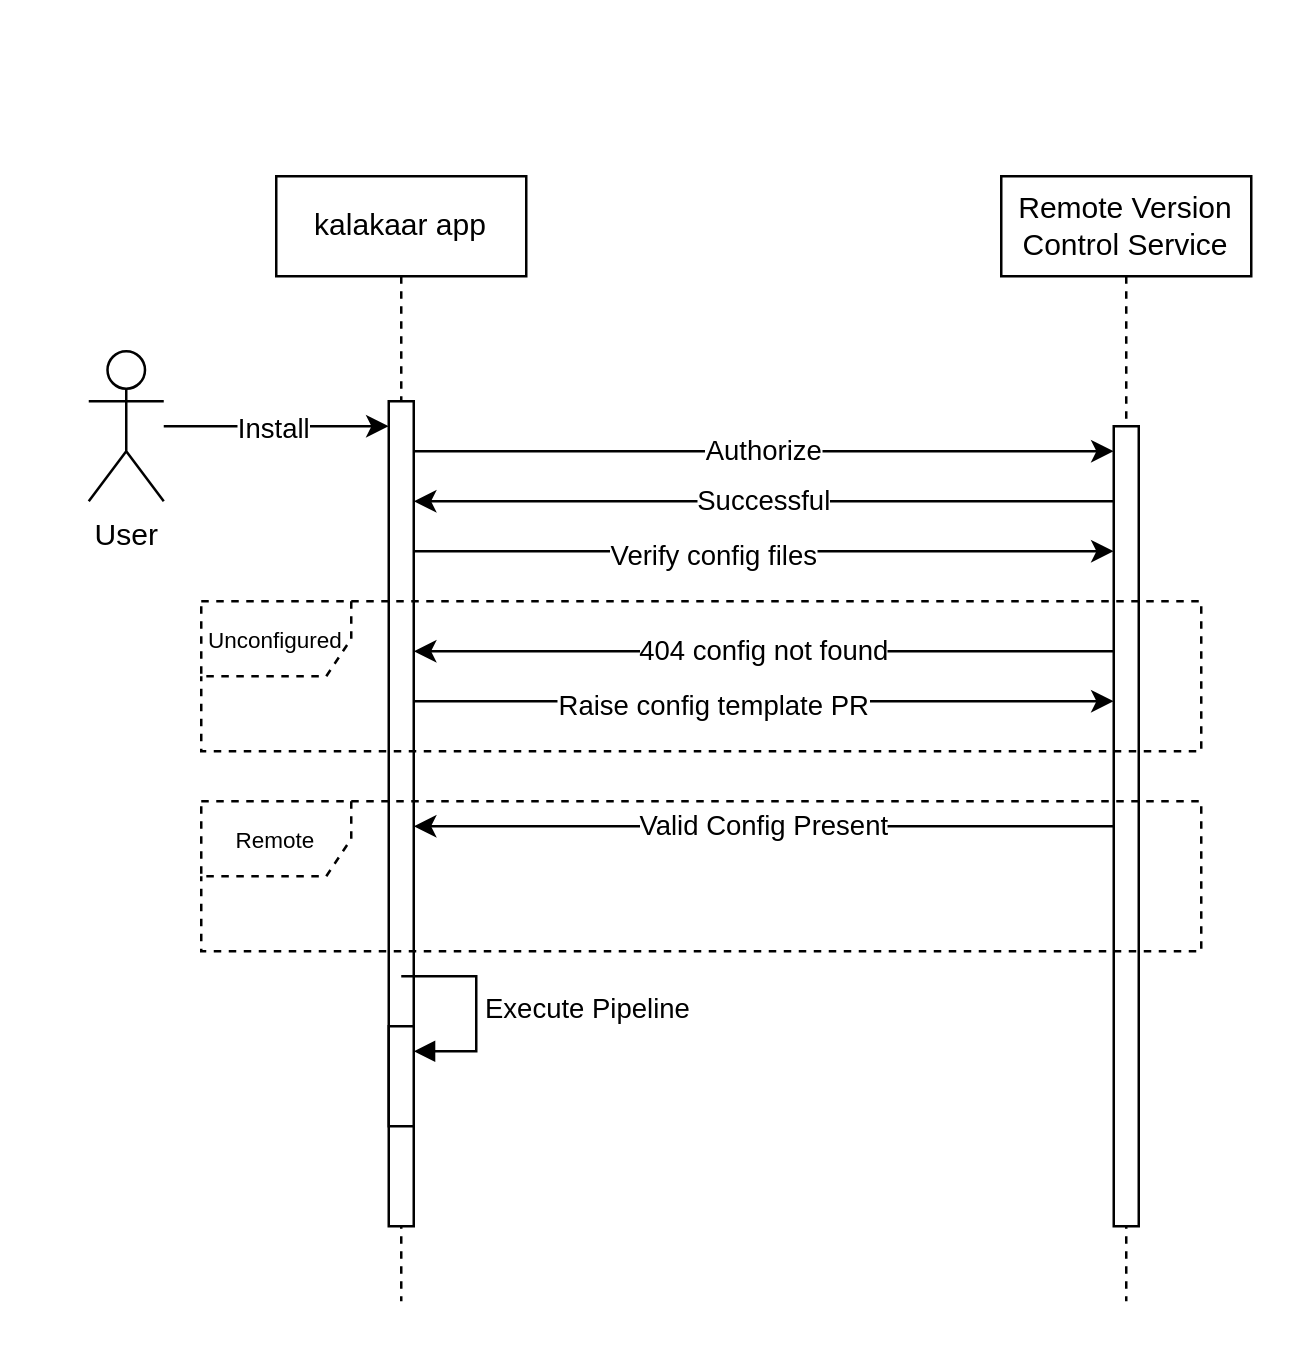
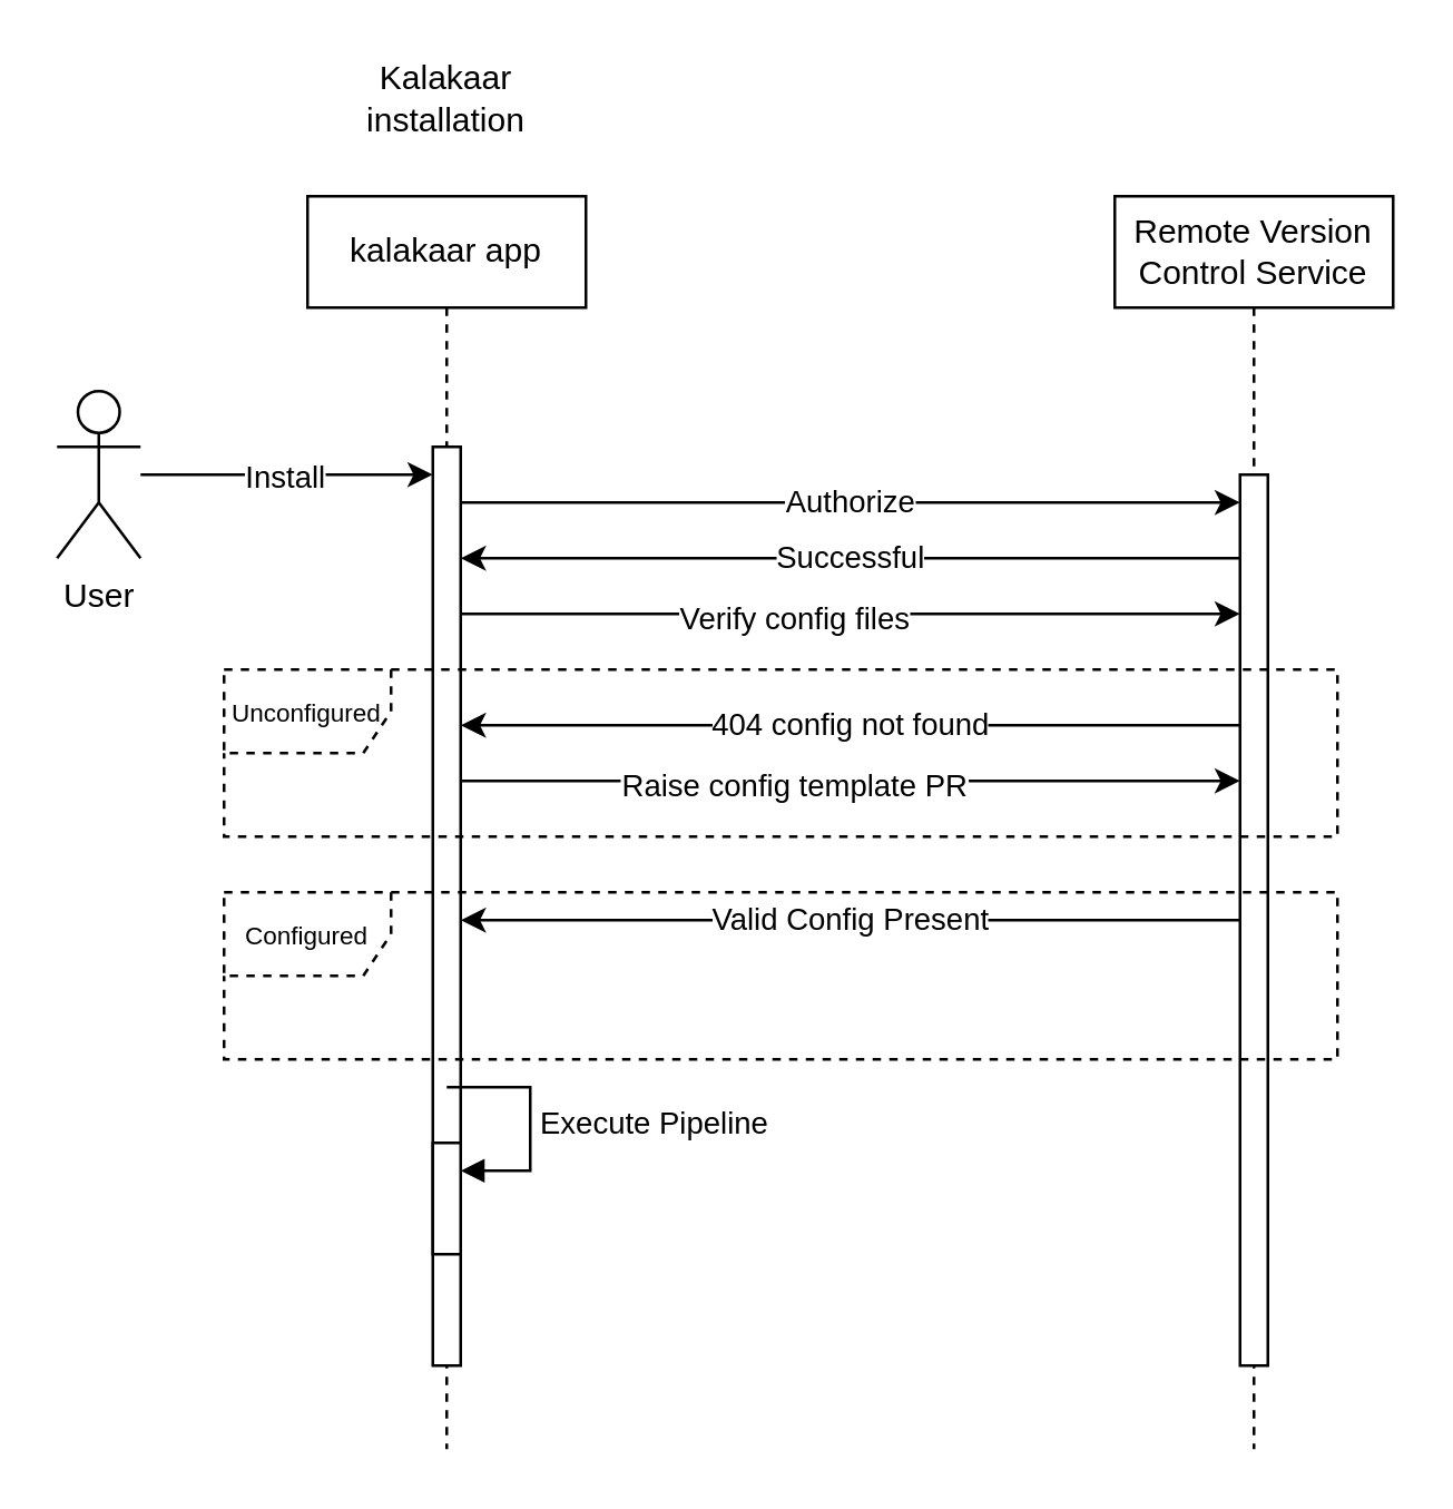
  <mxCell id="0" />
  <mxCell id="1" parent="0" />
  <mxCell id="2" style="rounded=0;orthogonalLoop=1;jettySize=auto;html=1;" edge="1" parent="1" source="4" target="6"><mxGeometry relative="1" as="geometry" /></mxCell>
  <mxCell id="3" value="Install" style="edgeLabel;html=1;align=center;verticalAlign=middle;resizable=0;points=[];" vertex="1" connectable="0" parent="2"><mxGeometry x="-0.036" relative="1" as="geometry"><mxPoint as="offset" /></mxGeometry></mxCell>
- <mxCell id="4" value="User" style="shape=umlActor;verticalLabelPosition=bottom;verticalAlign=top;html=1;outlineConnect=0;" vertex="1" parent="1"><mxGeometry x="35" y="140" width="30" height="60" as="geometry" /></mxCell>
+ <mxCell id="4" value="User" style="shape=umlActor;verticalLabelPosition=bottom;verticalAlign=top;html=1;outlineConnect=0;" vertex="1" parent="1"><mxGeometry x="20" y="140" width="30" height="60" as="geometry" /></mxCell>
  <mxCell id="5" value="kalakaar app" style="shape=umlLifeline;perimeter=lifelinePerimeter;whiteSpace=wrap;html=1;container=1;dropTarget=0;collapsible=0;recursiveResize=0;outlineConnect=0;portConstraint=eastwest;newEdgeStyle={&quot;edgeStyle&quot;:&quot;elbowEdgeStyle&quot;,&quot;elbow&quot;:&quot;vertical&quot;,&quot;curved&quot;:0,&quot;rounded&quot;:0};" vertex="1" parent="1"><mxGeometry x="110" y="70" width="100" height="450" as="geometry" /></mxCell>
  <mxCell id="6" value="" style="html=1;points=[];perimeter=orthogonalPerimeter;outlineConnect=0;targetShapes=umlLifeline;portConstraint=eastwest;newEdgeStyle={&quot;edgeStyle&quot;:&quot;elbowEdgeStyle&quot;,&quot;elbow&quot;:&quot;vertical&quot;,&quot;curved&quot;:0,&quot;rounded&quot;:0};" vertex="1" parent="5"><mxGeometry x="45" y="90" width="10" height="330" as="geometry" /></mxCell>
  <mxCell id="7" value="Execute Pipeline" style="html=1;align=left;spacingLeft=2;endArrow=block;rounded=0;edgeStyle=orthogonalEdgeStyle;curved=0;rounded=0;" edge="1" target="8" parent="5"><mxGeometry relative="1" as="geometry"><mxPoint x="50" y="320" as="sourcePoint" /><Array as="points"><mxPoint x="80" y="350" /></Array></mxGeometry></mxCell>
  <mxCell id="8" value="" style="html=1;points=[];perimeter=orthogonalPerimeter;outlineConnect=0;targetShapes=umlLifeline;portConstraint=eastwest;newEdgeStyle={&quot;edgeStyle&quot;:&quot;elbowEdgeStyle&quot;,&quot;elbow&quot;:&quot;vertical&quot;,&quot;curved&quot;:0,&quot;rounded&quot;:0};" vertex="1" parent="5"><mxGeometry x="45" y="340" width="10" height="40" as="geometry" /></mxCell>
  <mxCell id="9" value="Remote Version Control Service" style="shape=umlLifeline;perimeter=lifelinePerimeter;whiteSpace=wrap;html=1;container=1;dropTarget=0;collapsible=0;recursiveResize=0;outlineConnect=0;portConstraint=eastwest;newEdgeStyle={&quot;edgeStyle&quot;:&quot;elbowEdgeStyle&quot;,&quot;elbow&quot;:&quot;vertical&quot;,&quot;curved&quot;:0,&quot;rounded&quot;:0};" vertex="1" parent="1"><mxGeometry x="400" y="70" width="100" height="450" as="geometry" /></mxCell>
  <mxCell id="10" value="" style="html=1;points=[];perimeter=orthogonalPerimeter;outlineConnect=0;targetShapes=umlLifeline;portConstraint=eastwest;newEdgeStyle={&quot;edgeStyle&quot;:&quot;elbowEdgeStyle&quot;,&quot;elbow&quot;:&quot;vertical&quot;,&quot;curved&quot;:0,&quot;rounded&quot;:0};" vertex="1" parent="9"><mxGeometry x="45" y="100" width="10" height="320" as="geometry" /></mxCell>
  <mxCell id="11" value="Authorize" style="edgeStyle=elbowEdgeStyle;rounded=0;orthogonalLoop=1;jettySize=auto;html=1;elbow=vertical;curved=0;" edge="1" parent="1" source="6" target="10"><mxGeometry relative="1" as="geometry"><Array as="points"><mxPoint x="220" y="180" /></Array></mxGeometry></mxCell>
  <mxCell id="12" value="Successful" style="edgeStyle=elbowEdgeStyle;rounded=0;orthogonalLoop=1;jettySize=auto;html=1;elbow=vertical;curved=0;" edge="1" parent="1" source="10" target="6"><mxGeometry relative="1" as="geometry"><mxPoint x="170" y="200" as="targetPoint" /><Array as="points"><mxPoint x="170" y="200" /></Array></mxGeometry></mxCell>
  <mxCell id="13" style="edgeStyle=elbowEdgeStyle;rounded=0;orthogonalLoop=1;jettySize=auto;html=1;elbow=vertical;curved=0;" edge="1" parent="1" source="6" target="10"><mxGeometry relative="1" as="geometry"><Array as="points"><mxPoint x="340" y="220" /></Array></mxGeometry></mxCell>
  <mxCell id="14" value="Verify config files" style="edgeLabel;html=1;align=center;verticalAlign=middle;resizable=0;points=[];" vertex="1" connectable="0" parent="13"><mxGeometry x="-0.149" y="-1" relative="1" as="geometry"><mxPoint as="offset" /></mxGeometry></mxCell>
  <mxCell id="15" value="&lt;font style=&quot;font-size: 9px;&quot;&gt;Unconfigured&lt;/font&gt;" style="shape=umlFrame;whiteSpace=wrap;html=1;pointerEvents=0;dashed=1;" vertex="1" parent="1"><mxGeometry x="80" y="240" width="400" height="60" as="geometry" /></mxCell>
  <mxCell id="16" value="404 config not found" style="edgeStyle=elbowEdgeStyle;rounded=0;orthogonalLoop=1;jettySize=auto;html=1;elbow=vertical;curved=0;" edge="1" parent="1" source="10" target="6"><mxGeometry relative="1" as="geometry"><Array as="points"><mxPoint x="200" y="260" /></Array></mxGeometry></mxCell>
  <mxCell id="17" style="edgeStyle=elbowEdgeStyle;rounded=0;orthogonalLoop=1;jettySize=auto;html=1;elbow=vertical;curved=0;" edge="1" parent="1" source="6" target="10"><mxGeometry relative="1" as="geometry"><Array as="points"><mxPoint x="400" y="280" /></Array></mxGeometry></mxCell>
  <mxCell id="18" value="Raise config template PR" style="edgeLabel;html=1;align=center;verticalAlign=middle;resizable=0;points=[];" vertex="1" connectable="0" parent="17"><mxGeometry x="-0.149" y="-1" relative="1" as="geometry"><mxPoint as="offset" /></mxGeometry></mxCell>
- <mxCell id="19" value="&lt;font style=&quot;font-size: 9px;&quot;&gt;Remote&lt;/font&gt;" style="shape=umlFrame;whiteSpace=wrap;html=1;pointerEvents=0;dashed=1;" vertex="1" parent="1"><mxGeometry x="80" y="320" width="400" height="60" as="geometry" /></mxCell>
+ <mxCell id="19" value="&lt;font style=&quot;font-size: 9px;&quot;&gt;Configured&lt;/font&gt;" style="shape=umlFrame;whiteSpace=wrap;html=1;pointerEvents=0;dashed=1;" vertex="1" parent="1"><mxGeometry x="80" y="320" width="400" height="60" as="geometry" /></mxCell>
  <mxCell id="20" value="Valid Config Present" style="edgeStyle=elbowEdgeStyle;rounded=0;orthogonalLoop=1;jettySize=auto;html=1;elbow=vertical;curved=0;" edge="1" parent="1" source="10" target="6"><mxGeometry relative="1" as="geometry"><Array as="points"><mxPoint x="290" y="330" /></Array></mxGeometry></mxCell>
+ <mxCell id="21" value="Kalakaar installation" style="text;html=1;strokeColor=none;fillColor=none;align=center;verticalAlign=middle;whiteSpace=wrap;rounded=0;" vertex="1" parent="1"><mxGeometry x="130" y="20" width="60" height="30" as="geometry" /></mxCell>
